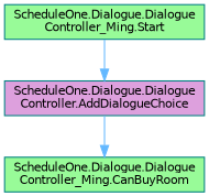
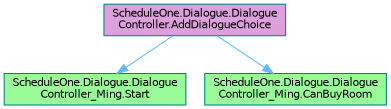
  digraph {
    rankdir=TB
    node [color=teal fillcolor=palegreen fontname=Helvetica fontsize=10 shape=box style=filled]
    edge [color=steelblue1 fontname=Helvetica fontsize=10 labelfontname=Helvetica labelfontsize=10 style=solid]
    n1 [fontcolor=black height=0.2 label="ScheduleOne.Dialogue.Dialogue\lController_Ming.Start" width=0.4]
    n2 [fillcolor=plum height=0.2 label="ScheduleOne.Dialogue.Dialogue\lController.AddDialogueChoice" width=0.4]
    n3 [height=0.2 label="ScheduleOne.Dialogue.Dialogue\lController_Ming.CanBuyRoom" width=0.4]
-   n1 -> n2
+   n2 -> n1
    n2 -> n3
  }
